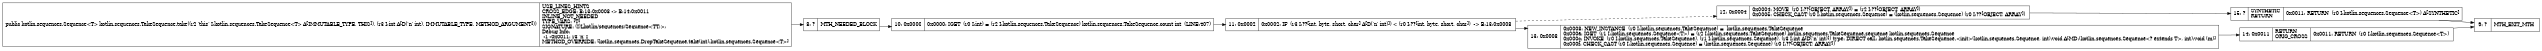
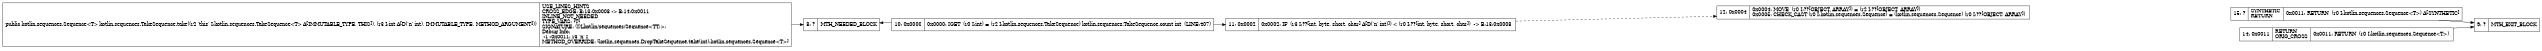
  digraph {
    rankdir=LR
    node [shape=record]
    n1 [label="{8\:\ ?|MTH_NEEDED_BLOCK\l}"]
    n2 [label="{10\:\ 0x0000|0x0000: IGET  (r0 I:int) = (r2 I:kotlin.sequences.TakeSequence) kotlin.sequences.TakeSequence.count int  (LINE:407)\l}"]
    n3 [label="{11\:\ 0x0002|0x0002: IF  (r3 I:??[int, byte, short, char] A[D('n' int)]) \< (r0 I:??[int, byte, short, char])  \-\> B:13:0x0008 \l}"]
    n4 [label="{12\:\ 0x0004|0x0004: MOVE  (r0 I:??[OBJECT, ARRAY]) = (r2 I:??[OBJECT, ARRAY]) \l0x0005: CHECK_CAST (r0 I:kotlin.sequences.Sequence) = (kotlin.sequences.Sequence) (r0 I:??[OBJECT, ARRAY]) \l}"]
-   n5 [label="{13\:\ 0x0008|0x0008: NEW_INSTANCE  (r0 I:kotlin.sequences.TakeSequence) =  kotlin.sequences.TakeSequence \l0x000a: IGET  (r1 I:kotlin.sequences.Sequence\<T\>) = (r2 I:kotlin.sequences.TakeSequence) kotlin.sequences.TakeSequence.sequence kotlin.sequences.Sequence \l0x000c: INVOKE  (r0 I:kotlin.sequences.TakeSequence), (r1 I:kotlin.sequences.Sequence), (r3 I:int A[D('n' int)]) type: DIRECT call: kotlin.sequences.TakeSequence.\<init\>(kotlin.sequences.Sequence, int):void A[MD:(kotlin.sequences.Sequence\<? extends T\>, int):void (m)]\l0x000f: CHECK_CAST (r0 I:kotlin.sequences.Sequence) = (kotlin.sequences.Sequence) (r0 I:??[OBJECT, ARRAY]) \l}"]
    n6 [label="{15\:\ ?|SYNTHETIC\lRETURN\l|0x0011: RETURN  (r0 I:kotlin.sequences.Sequence\<T\>) A[SYNTHETIC]\l}"]
    n7 [label="{14\:\ 0x0011|RETURN\lORIG_CROSS\l|0x0011: RETURN  (r0 I:kotlin.sequences.Sequence\<T\>) \l}"]
-   n8 [label="{9\:\ ?|MTH_EXIT_MTH\l}"]
+   n8 [label="{9\:\ ?|MTH_EXIT_BLOCK\l}"]
    n9 [label="{public kotlin.sequences.Sequence\<T\> kotlin.sequences.TakeSequence.take((r2 'this' I:kotlin.sequences.TakeSequence\<T\> A[IMMUTABLE_TYPE, THIS]), (r3 I:int A[D('n' int), IMMUTABLE_TYPE, METHOD_ARGUMENT]))  | USE_LINES_HINTS\lCROSS_EDGE: B:13:0x0008 \-\> B:14:0x0011\lINLINE_NOT_NEEDED\lTYPE_VARS: [T]\lSIGNATURE: (I)Lkotlin\/sequences\/Sequence\<TT;\>;\lDebug Info:\l  \-1 \-0x0011: r3 'n' I\lMETHOD_OVERRIDE: [kotlin.sequences.DropTakeSequence.take(int):kotlin.sequences.Sequence\<T\>]\l}"]
-   n1 -> n2
+   n2 -> n1
    n2 -> n3
    n3 -> n4 [style=dashed]
-   n3 -> n5
-   n4 -> n6
-   n5 -> n7
    n6 -> n8
    n7 -> n8
    n9 -> n1
  }
